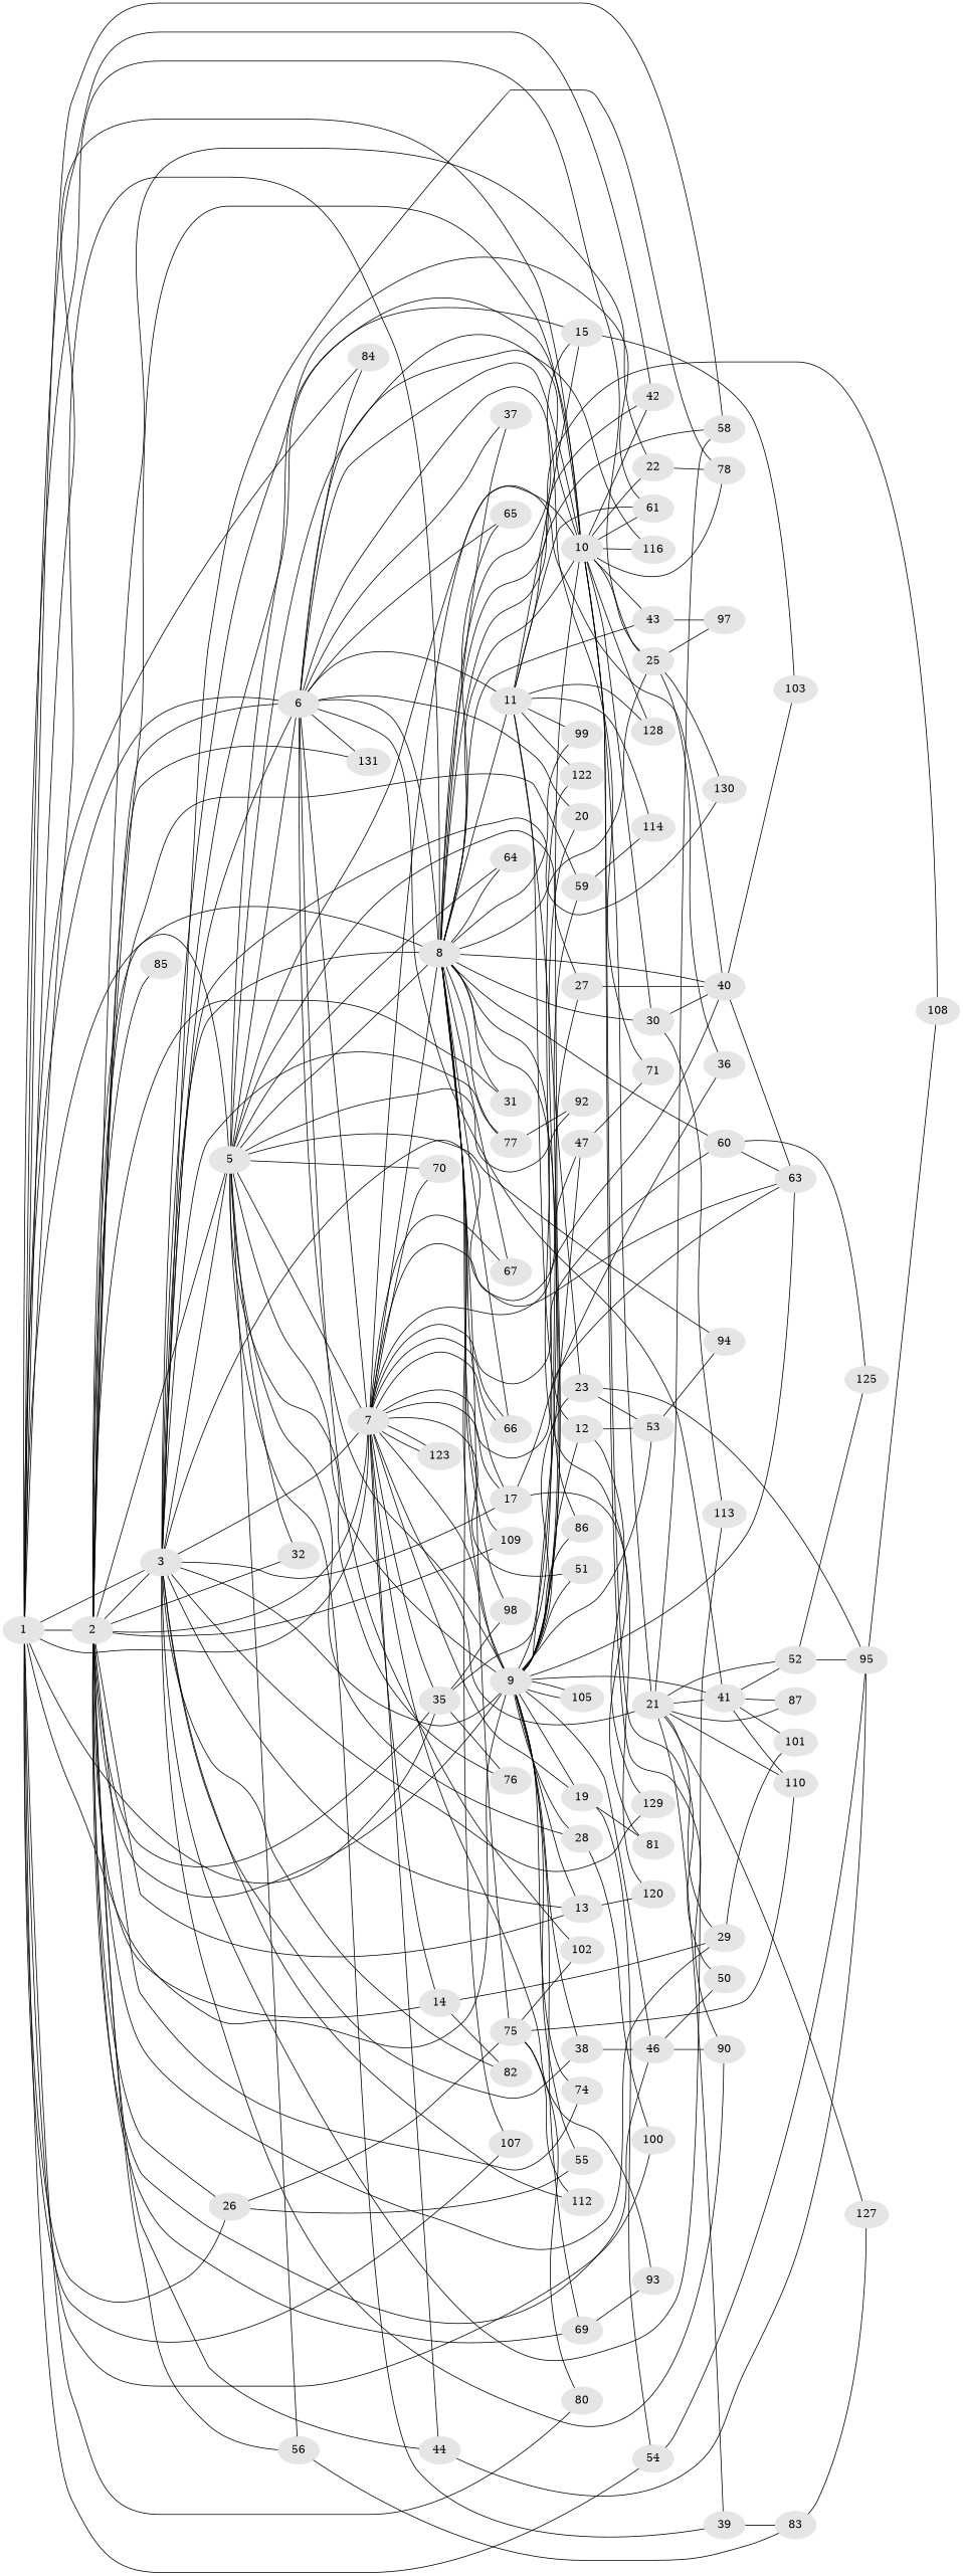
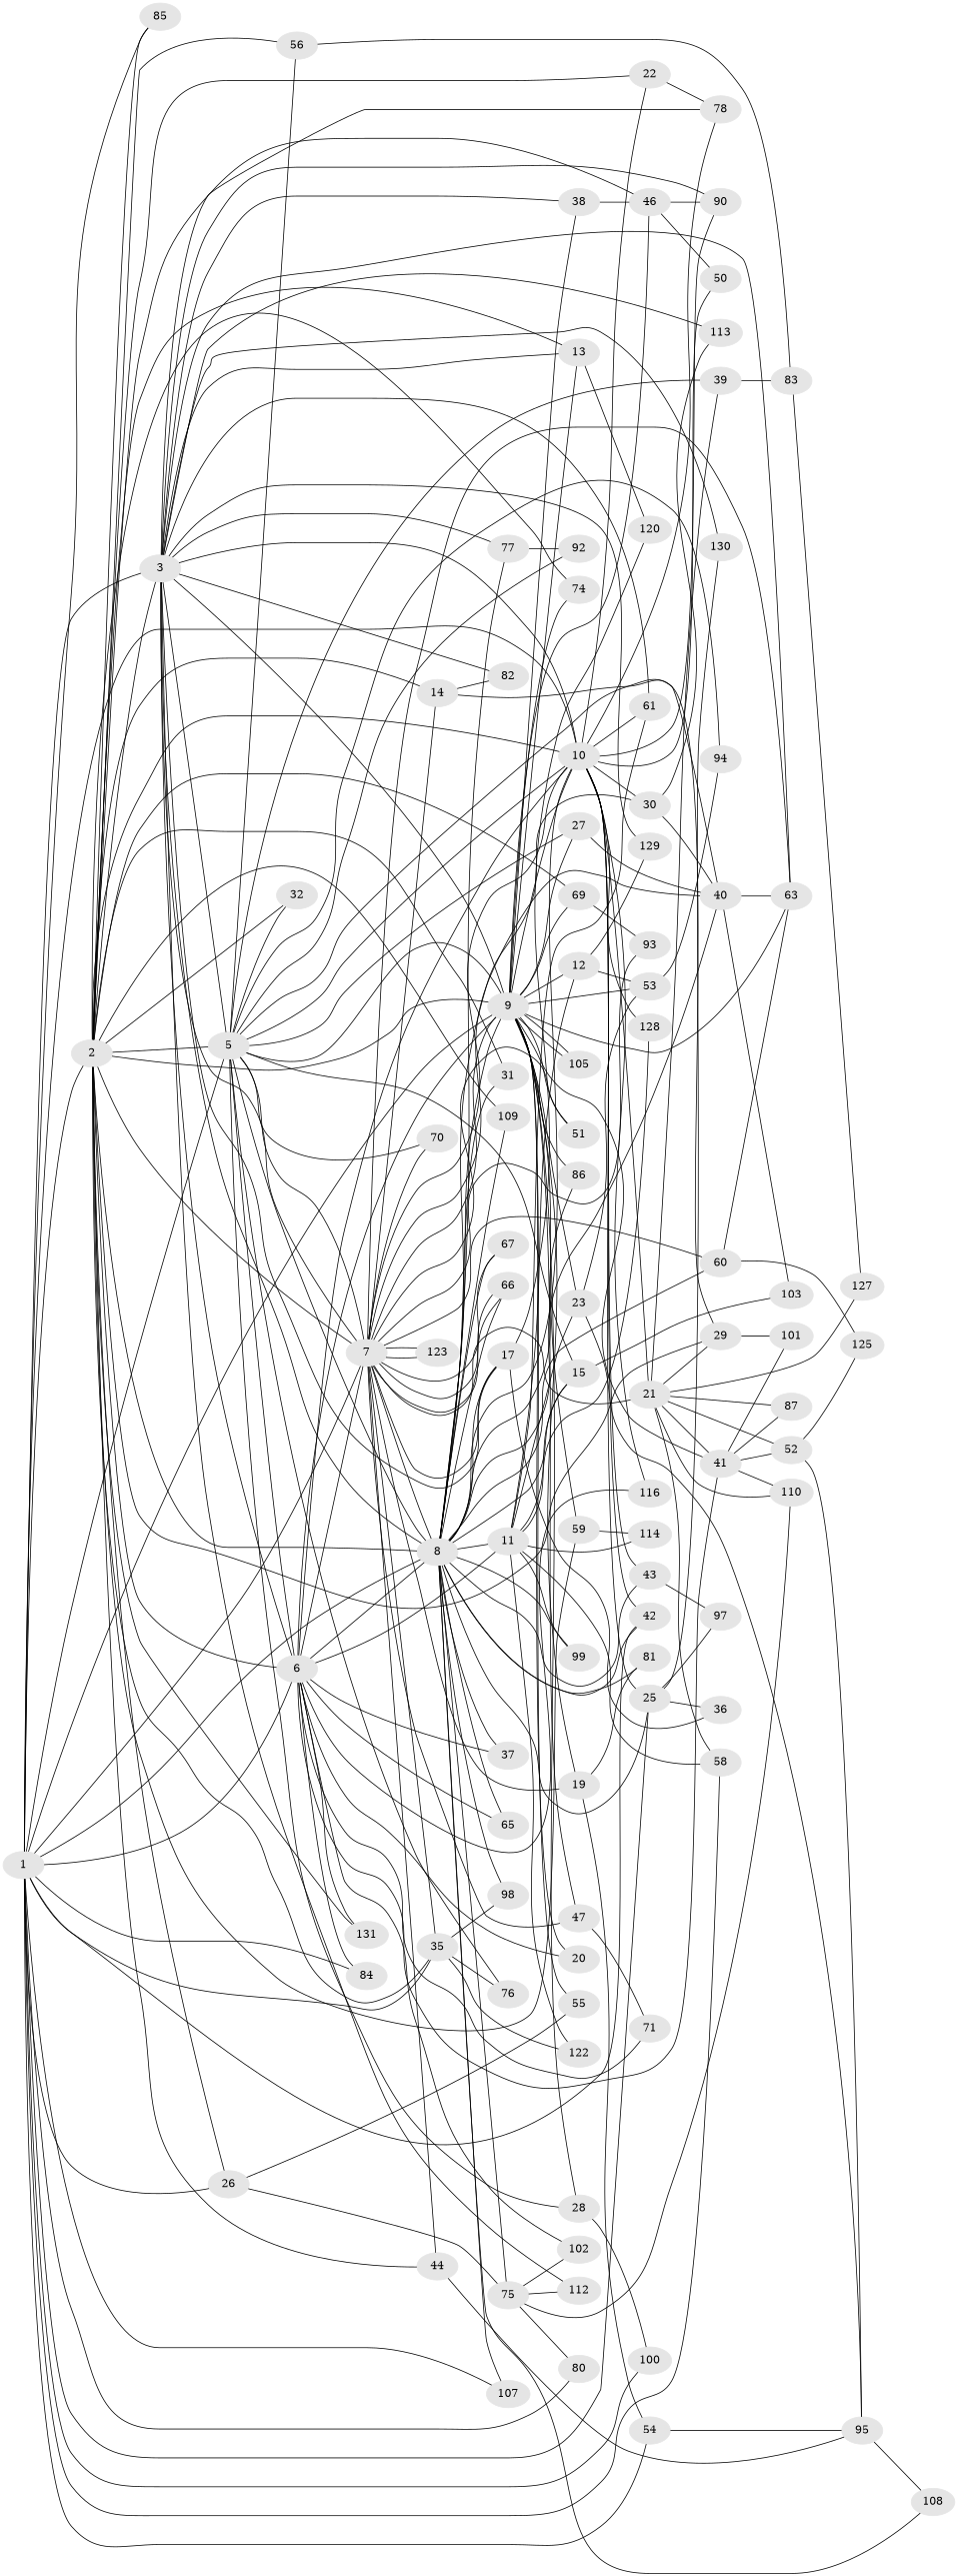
  graph {
    rankdir=LR
    node [color=gray90 style=filled]
    1 [super="+57"]
    2 [super="+4"]
    3 [super="+72"]
    5 [super="+91"]
    6 [super="+34"]
    7 [super="+24"]
    8 [super="+18"]
    9 [super="+45"]
    10 [super="+115"]
    25 [super="+106"]
    26
    35 [super="+117"]
    42 [super="+79"]
    54
    58 [super="+118"]
    80
    84
    85
    100
    107
    13 [super="+49"]
    14
    22 [super="+111"]
    29
    31
    32
    44 [super="+134"]
    46
    56
    59
    69
    74
    109
    131
    17 [super="+62"]
    38 [super="+126"]
    61
    63 [super="+73"]
    77
    78
    82
    90 [super="+132"]
    112
    113
    129
    130
    15 [super="+16"]
    27 [super="+124"]
    28
    39
    40 [super="+48"]
-   64
    70
    76
    92
    94
    11 [super="+104"]
    20
    37
    41 [super="+88"]
    65
    71
    102
    116
    19
    21 [super="+33"]
    47
    51
    60 [super="+121"]
    66 [super="+89"]
    67
    93
    123
    30 [super="+96"]
    43
    75
    81
    86
    98
    99
    108
    12
    23 [super="+68"]
    53
    55
    105
    50
    128
    36
    97
    122
    95 [super="+133"]
    120
    101
    83
    114
    103
    52
    87
    110 [super="+119"]
    127
    125
    1 -- 2 [weight=2]
    1 -- 3
    1 -- 5
    1 -- 6
    1 -- 7 [weight=2]
    1 -- 8
    1 -- 9
    1 -- 10
    1 -- 25
    1 -- 26
    1 -- 35
    1 -- 42
    1 -- 54
    1 -- 58
    1 -- 80
    1 -- 84
+   1 -- 85
    1 -- 100
    1 -- 107
    2 -- 3 [weight=2]
    2 -- 5 [weight=2]
    2 -- 6 [weight=3]
    2 -- 7 [weight=2]
    2 -- 8 [weight=2]
    2 -- 9 [weight=2]
    2 -- 10 [weight=2]
    2 -- 26
    2 -- 35
    2 -- 85
    2 -- 13
    2 -- 14
    2 -- 22
    2 -- 29
    2 -- 31
    2 -- 32
    2 -- 44
    2 -- 46
    2 -- 56
    2 -- 59
    2 -- 69
    2 -- 74
    2 -- 109
    2 -- 131
    3 -- 5
    3 -- 6
    3 -- 7
    3 -- 8
    3 -- 9
    3 -- 10
    3 -- 13
    3 -- 17
    3 -- 38
    3 -- 61
    3 -- 63
    3 -- 77
    3 -- 78
    3 -- 82
    3 -- 90
    3 -- 112
    3 -- 113
    3 -- 129
    3 -- 130
    5 -- 6 [weight=2]
    5 -- 7
    5 -- 8
    5 -- 9
    5 -- 10
    5 -- 32
    5 -- 56
    5 -- 15
    5 -- 27
    5 -- 28
    5 -- 39
    5 -- 40
-   5 -- 64
    5 -- 70
    5 -- 76
    5 -- 92
    5 -- 94
    6 -- 7
    6 -- 8
    6 -- 9
    6 -- 10
    6 -- 84
    6 -- 131
    6 -- 11
    6 -- 20
    6 -- 37
    6 -- 41
    6 -- 65
    6 -- 71
    6 -- 102
    6 -- 116
    7 -- 8 [weight=2]
    7 -- 9
    7 -- 10
    7 -- 35
    7 -- 14
    7 -- 44
    7 -- 17
    7 -- 63
    7 -- 40
    7 -- 70
    7 -- 19
    7 -- 21
    7 -- 47
    7 -- 51
    7 -- 60
    7 -- 66
    7 -- 66
    7 -- 67
    7 -- 93
    7 -- 123
    7 -- 123
    8 -- 9 [weight=3]
    8 -- 10
    8 -- 25
    8 -- 42
    8 -- 107
    8 -- 31
    8 -- 109
    8 -- 17
    8 -- 77
    8 -- 15
    8 -- 40
-   8 -- 64
    8 -- 11
    8 -- 37
    8 -- 65
    8 -- 60
    8 -- 66
    8 -- 67
    8 -- 30
    8 -- 43
    8 -- 75
    8 -- 81
    8 -- 86
    8 -- 98
    8 -- 99
    8 -- 108
    9 -- 10 [weight=2]
    9 -- 13
    9 -- 46
    9 -- 59
    9 -- 69
    9 -- 74
    9 -- 38
    9 -- 63
    9 -- 27
    9 -- 28
    9 -- 20
    9 -- 41
    9 -- 19
    9 -- 47
    9 -- 51
    9 -- 86
    9 -- 12
    9 -- 23
    9 -- 53
    9 -- 55
    9 -- 105
    9 -- 105
    10 -- 25
    10 -- 42
    10 -- 22
    10 -- 61
    10 -- 78
    10 -- 90
    10 -- 116
    10 -- 21
    10 -- 30
    10 -- 43
    10 -- 50
    10 -- 128
    25 -- 130
    25 -- 36
    25 -- 97
    26 -- 75
    26 -- 55
    35 -- 76
    35 -- 98
    35 -- 122
    54 -- 95
    13 -- 120
    14 -- 29
    14 -- 82
    22 -- 78
    29 -- 101
    44 -- 95
    46 -- 90
    46 -- 50
    56 -- 83
    59 -- 114
    69 -- 93
    17 -- 36
    17 -- 120
    38 -- 46
    77 -- 92
    15 -- 103
    27 -- 40
    28 -- 100
    39 -- 83
    40 -- 63
    40 -- 103
    11 -- 58
    11 -- 61
    11 -- 15
    11 -- 99
    11 -- 12
    11 -- 23
    11 -- 128
    11 -- 122
    11 -- 114
    41 -- 101
    41 -- 52
    41 -- 87
    41 -- 110
    19 -- 54
    19 -- 81
    21 -- 58
    21 -- 29
    21 -- 39
    21 -- 41
    21 -- 52
    21 -- 87
    21 -- 110
    21 -- 127
    47 -- 71
    60 -- 63
    60 -- 125
    30 -- 113
    30 -- 40
    43 -- 97
    75 -- 80
    75 -- 112
    75 -- 102
    75 -- 110
    12 -- 129
    12 -- 53
    23 -- 53
    23 -- 95
    53 -- 94
    95 -- 108
    83 -- 127
    52 -- 95
    52 -- 125
  }
